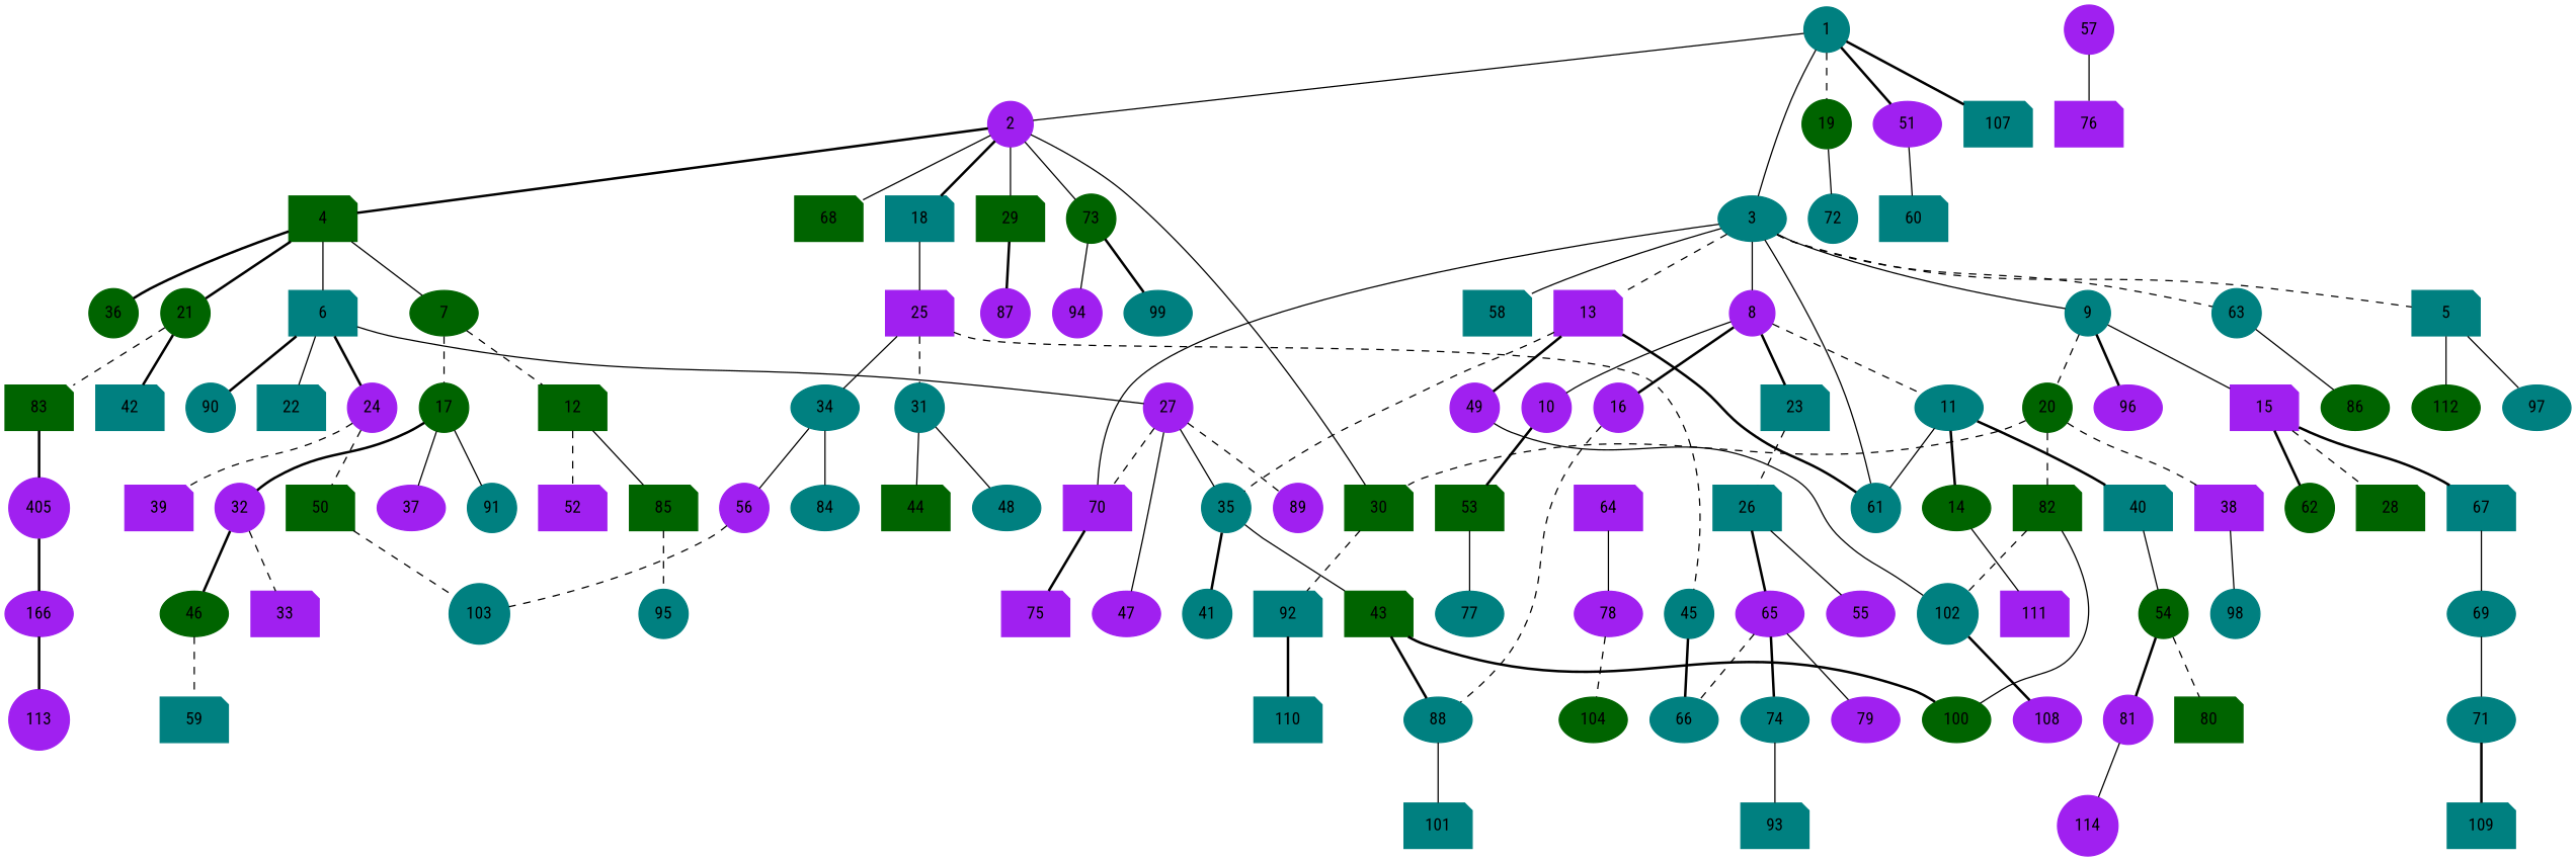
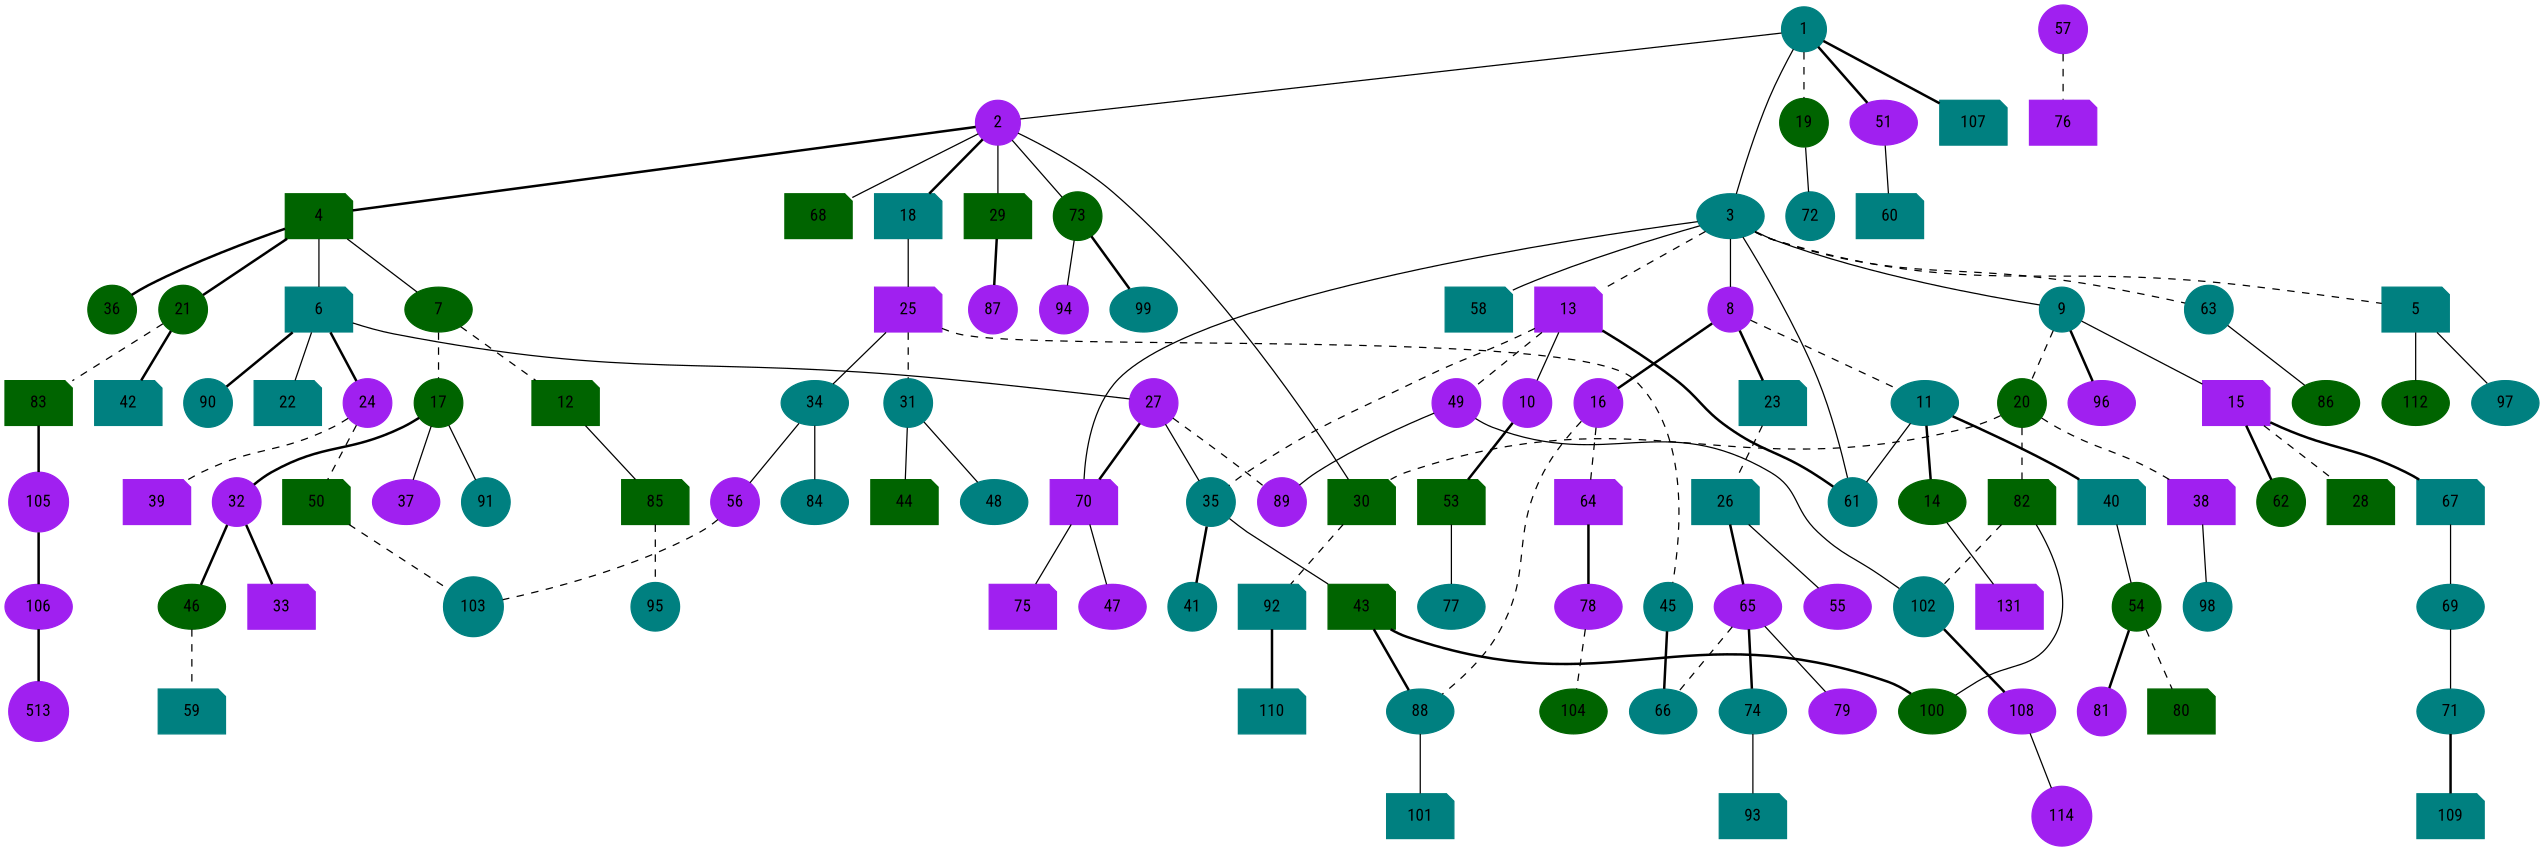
  graph {
    fontname="Roboto Condensed"
    node [color=teal fontname="Roboto Condensed" shape=note style=filled]
    edge [fontname="Roboto Condensed" style=solid]
    1 [shape=circle]
    2 [color=purple shape=circle]
    3 [shape=ellipse]
    19 [color=darkgreen shape=circle]
    51 [color=purple shape=ellipse]
    107
    4 [color=darkgreen]
    18
    29 [color=darkgreen]
    30 [color=darkgreen]
    68 [color=darkgreen]
    73 [color=darkgreen shape=circle]
    5
    8 [color=purple shape=circle]
    9 [shape=circle]
    13 [color=purple]
    58
    61 [shape=circle]
    63 [shape=circle]
    70 [color=purple]
    72 [shape=circle]
    60
    6
    7 [color=darkgreen shape=ellipse]
    21 [color=darkgreen shape=circle]
    36 [color=darkgreen shape=circle]
    25 [color=purple]
    87 [color=purple shape=circle]
    92
    94 [color=purple shape=circle]
    99 [shape=ellipse]
    97 [shape=ellipse]
    112 [color=darkgreen shape=ellipse]
    10 [color=purple shape=circle]
    11 [shape=ellipse]
    16 [color=purple shape=circle]
    23
    15 [color=purple]
    20 [color=darkgreen shape=circle]
    96 [color=purple shape=ellipse]
    35 [shape=circle]
    49 [color=purple shape=circle]
    86 [color=darkgreen shape=ellipse]
    75 [color=purple]
    22
    24 [color=purple shape=circle]
    27 [color=purple shape=circle]
    90 [shape=circle]
    12 [color=darkgreen]
    17 [color=darkgreen shape=circle]
    42
    83 [color=darkgreen]
    39 [color=purple]
    50 [color=darkgreen]
    47 [color=purple shape=ellipse]
    89 [color=purple shape=circle]
-   52 [color=purple]
    85 [color=darkgreen]
    32 [color=purple shape=circle]
    37 [color=purple shape=ellipse]
    91 [shape=circle]
    53 [color=darkgreen]
    14 [color=darkgreen shape=ellipse]
    40
    64 [color=purple]
    88 [shape=ellipse]
    26
    28 [color=darkgreen]
    62 [color=darkgreen shape=circle]
    67
    38 [color=purple]
    82 [color=darkgreen]
    77 [shape=ellipse]
-   111 [color=purple]
+   111 [color=purple label=131]
    54 [color=darkgreen shape=circle]
    95 [shape=circle]
    41 [shape=circle]
    43 [color=darkgreen]
    102 [shape=circle]
    69 [shape=ellipse]
    78 [color=purple shape=ellipse]
    101
    33 [color=purple]
    46 [color=darkgreen shape=ellipse]
    31 [shape=circle]
    34 [shape=ellipse]
    45 [shape=circle]
    98 [shape=circle]
    100 [color=darkgreen shape=ellipse]
-   105 [color=purple shape=circle label=405]
+   105 [color=purple shape=circle]
    55 [color=purple shape=ellipse]
    65 [color=purple shape=ellipse]
    103 [shape=circle]
    44 [color=darkgreen]
    48 [shape=ellipse]
    56 [color=purple shape=circle]
    84 [shape=ellipse]
    66 [shape=ellipse]
    74 [shape=ellipse]
    79 [color=purple shape=ellipse]
    110
    59
    80 [color=darkgreen]
    81 [color=purple shape=circle]
    108 [color=purple shape=ellipse]
    57 [color=purple shape=circle]
    76 [color=purple]
    114 [color=purple shape=circle]
    104 [color=darkgreen shape=ellipse]
    93
    71 [shape=ellipse]
    109
-   106 [color=purple shape=ellipse label=166]
-   113 [color=purple shape=circle]
+   106 [color=purple shape=ellipse]
+   113 [color=purple shape=circle label=513]
    1 -- 2
    1 -- 3
    1 -- 19 [style=dashed]
    1 -- 51 [style=bold]
    1 -- 107 [style=bold]
    2 -- 4 [style=bold]
    2 -- 18 [style=bold]
    2 -- 29
    2 -- 30
    2 -- 68
    2 -- 73
    3 -- 5 [style=dashed]
    3 -- 8
    3 -- 9
    3 -- 13 [style=dashed]
    3 -- 58
    3 -- 61
    3 -- 63 [style=dashed]
    3 -- 70
    19 -- 72
    51 -- 60
    4 -- 6
    4 -- 7
    4 -- 21 [style=bold]
    4 -- 36 [style=bold]
    18 -- 25
    29 -- 87 [style=bold]
    30 -- 92 [style=dashed]
    73 -- 94
    73 -- 99 [style=bold]
    5 -- 97
    5 -- 112
-   8 -- 10
+   13 -- 10
    8 -- 11 [style=dashed]
    8 -- 16 [style=bold]
    8 -- 23 [style=bold]
    9 -- 15
    9 -- 20 [style=dashed]
    9 -- 96 [style=bold]
    13 -- 61 [style=bold]
    13 -- 35 [style=dashed]
-   13 -- 49 [style=bold]
+   13 -- 49 [style=dashed]
    63 -- 86
-   70 -- 75 [style=bold]
+   70 -- 75
    6 -- 22
    6 -- 24 [style=bold]
    6 -- 27
    6 -- 90 [style=bold]
    7 -- 12 [style=dashed]
    7 -- 17 [style=dashed]
    21 -- 42 [style=bold]
    21 -- 83 [style=dashed]
    25 -- 31 [style=dashed]
    25 -- 34
    25 -- 45 [style=dashed]
    92 -- 110 [style=bold]
    10 -- 53 [style=bold]
    11 -- 61
    11 -- 14 [style=bold]
    11 -- 40 [style=bold]
+   16 -- 64 [style=dashed]
    16 -- 88 [style=dashed]
    23 -- 26 [style=dashed]
    15 -- 28 [style=dashed]
    15 -- 62 [style=bold]
    15 -- 67 [style=bold]
    20 -- 30 [style=dashed]
    20 -- 38 [style=dashed]
    20 -- 82 [style=dashed]
    35 -- 41 [style=bold]
    35 -- 43
+   49 -- 89
    49 -- 102
    24 -- 39 [style=dashed]
    24 -- 50 [style=dashed]
-   27 -- 70 [style=dashed]
+   27 -- 70 [style=bold]
    27 -- 35
-   27 -- 47
+   70 -- 47
    27 -- 89 [style=dashed]
-   12 -- 52 [style=dashed]
    12 -- 85
    17 -- 32 [style=bold]
    17 -- 37
    17 -- 91
    83 -- 105 [style=bold]
    50 -- 103 [style=dashed]
    85 -- 95 [style=dashed]
-   32 -- 33 [style=dashed]
+   32 -- 33 [style=bold]
    32 -- 46 [style=bold]
    53 -- 77
    14 -- 111
    40 -- 54
-   64 -- 78
+   64 -- 78 [style=bold]
    88 -- 101
    26 -- 55
    26 -- 65 [style=bold]
    67 -- 69
    38 -- 98
    82 -- 102 [style=dashed]
    82 -- 100
    54 -- 80 [style=dashed]
    54 -- 81 [style=bold]
    43 -- 88 [style=bold]
    43 -- 100 [style=bold]
    102 -- 108 [style=bold]
    69 -- 71
    78 -- 104 [style=dashed]
    46 -- 59 [style=dashed]
    31 -- 44
    31 -- 48
    34 -- 56
    34 -- 84
    45 -- 66 [style=bold]
    105 -- 106 [style=bold]
    65 -- 66 [style=dashed]
    65 -- 74 [style=bold]
    65 -- 79
    56 -- 103 [style=dashed]
    74 -- 93
-   81 -- 114
-   57 -- 76
+   108 -- 114
+   57 -- 76 [style=dashed]
    71 -- 109 [style=bold]
    106 -- 113 [style=bold]
  }
